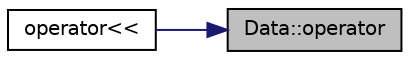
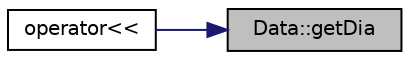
  digraph {
    rankdir=RL
    node [color=black fontname=Helvetica fontsize=10 shape=record style=filled]
-   n1 [fillcolor=grey75 fontcolor=black height=0.2 label="Data::operator" width=0.4]
+   n1 [fillcolor=grey75 fontcolor=black height=0.2 label="Data::getDia" width=0.4]
    n2 [fillcolor=white height=0.2 label="operator\<\<" width=0.4]
    n1 -> n2 [color=midnightblue dir=back fontname=Helvetica fontsize=10 labelfontname=Helvetica labelfontsize=10 style=solid]
  }
